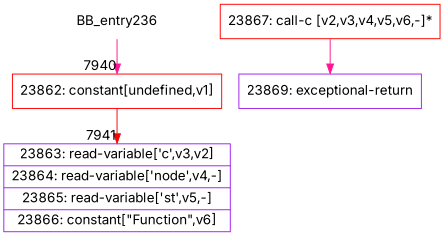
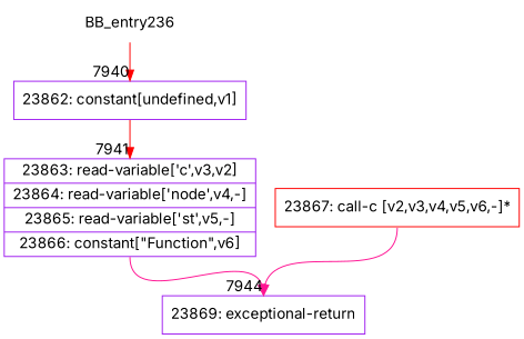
  digraph {
    fontname=Inter
    rankdir=TD
    node [color=red fontname=Inter shape=record]
    edge [color=red fontname=Inter headport=n tailport=s]
    n1 [color=gray40 label=BB_entry236 shape=none]
-   n2 [label="{23862: constant[undefined,v1]}"]
+   n2 [color=purple label="{23862: constant[undefined,v1]}"]
    n3 [color=purple label="{23863: read-variable['c',v3,v2]|23864: read-variable['node',v4,-]|23865: read-variable['st',v5,-]|23866: constant[\"Function\",v6]}"]
    n4 [color=purple label="{23869: exceptional-return}"]
    n5 [label="{23867: call-c [v2,v3,v4,v5,v6,-]*}"]
-   n1 -> n2 [color=deeppink headlabel="    7940"]
+   n1 -> n2 [headlabel="    7940"]
    n2 -> n3 [headlabel="      7941"]
+   n3 -> n4 [color=deeppink headlabel="      7944"]
    n5 -> n4 [color=deeppink]
  }
